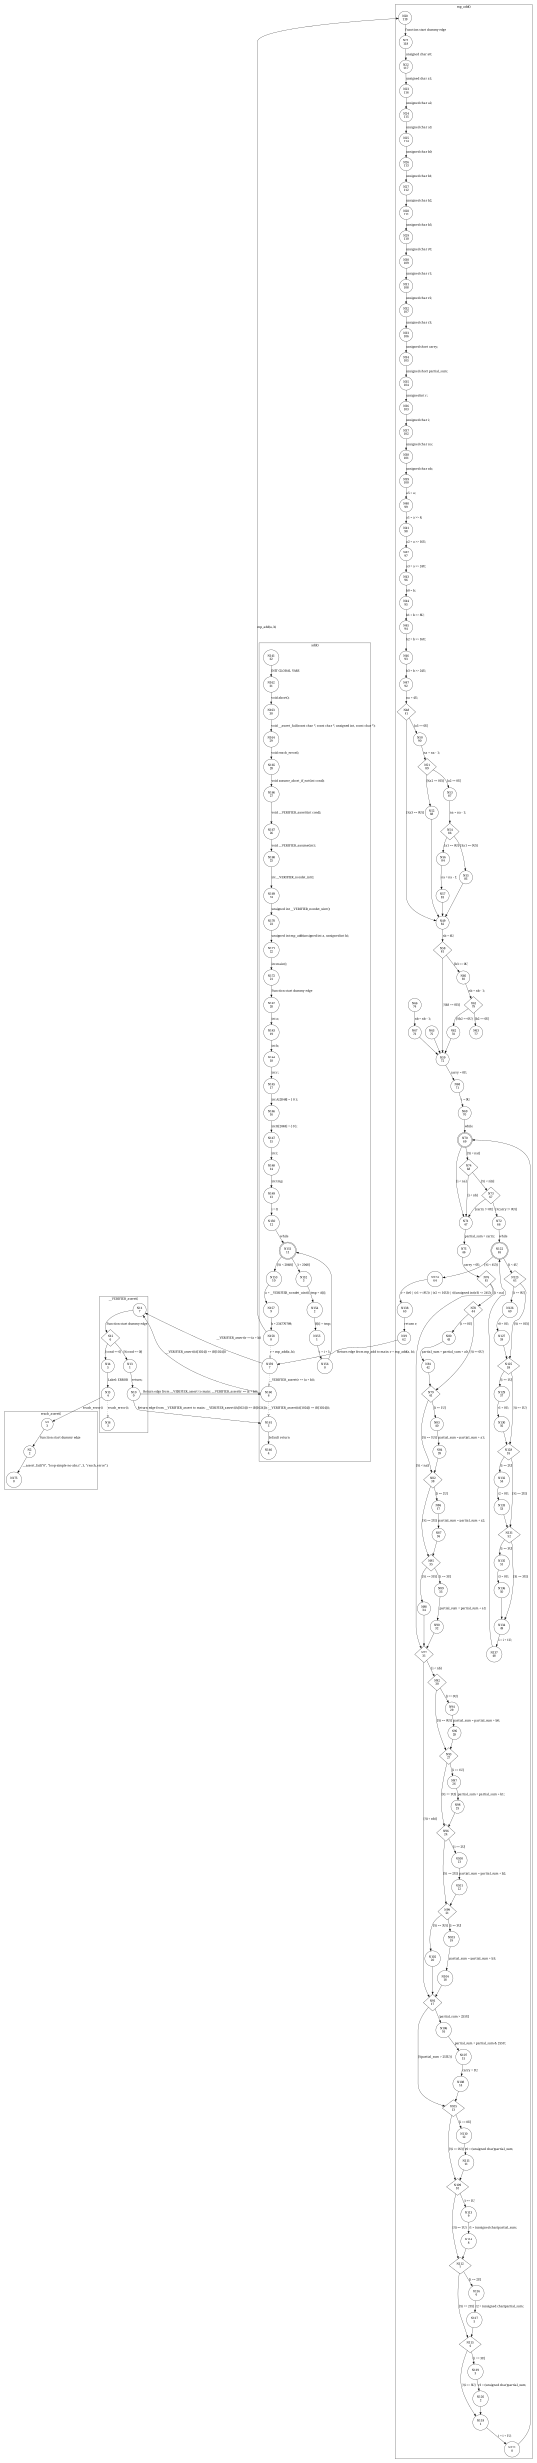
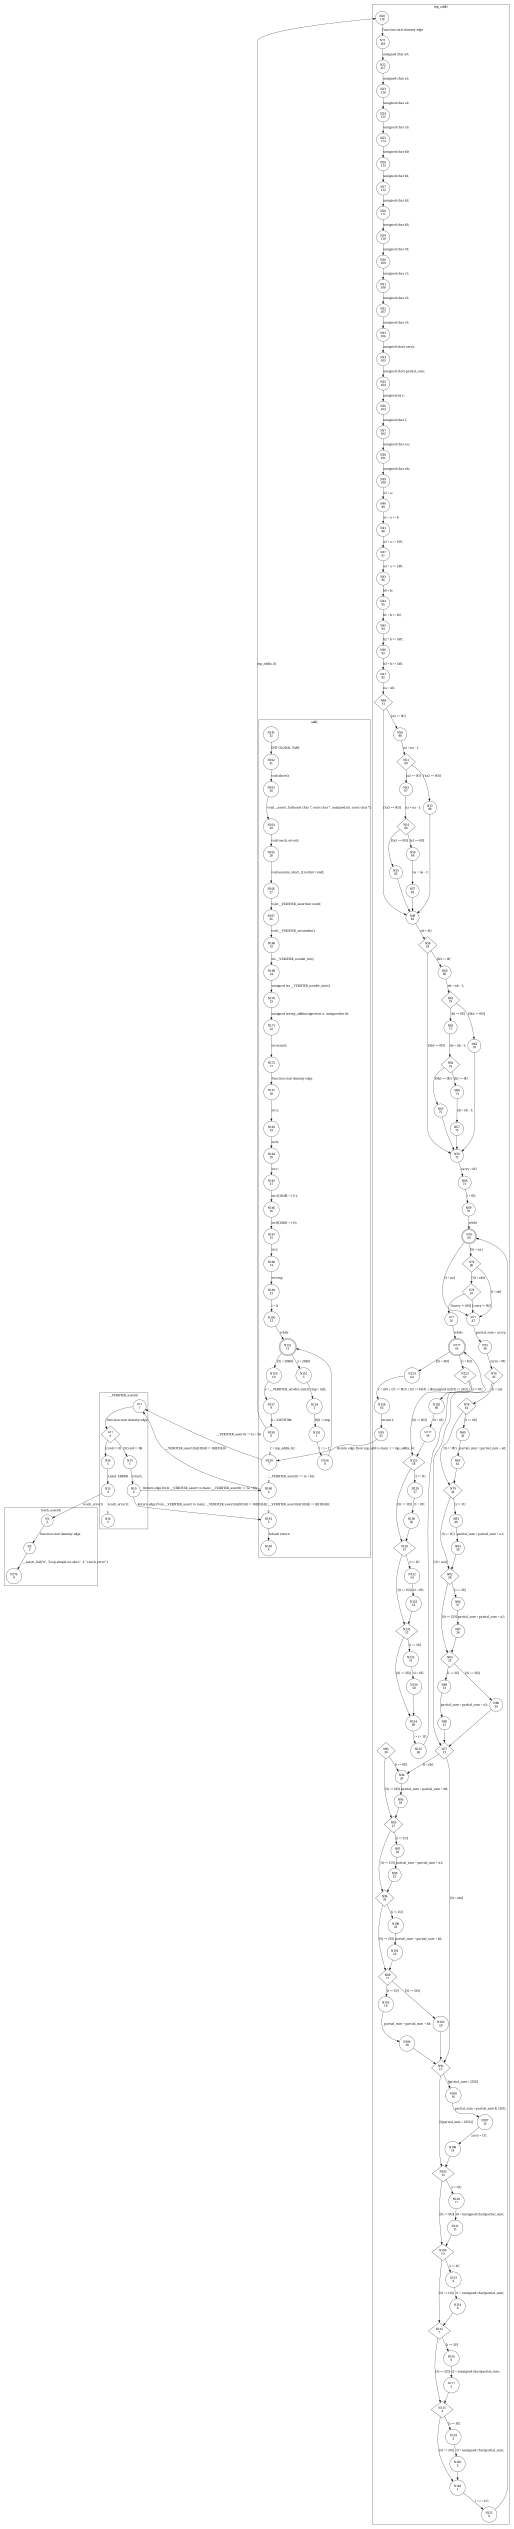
  digraph {
    fontname="Noto Serif"
    node [fontname="Noto Serif" shape=circle]
    edge [fontname="Noto Serif"]
    n1 [label="N11\n7"]
    n2 [label="N12\n6" shape=diamond]
    n3 [label="N13\n1"]
    n4 [label="N14\n5"]
    n5 [label="N10\n0"]
    n6 [label="N15\n4"]
    n7 [label="N16\n3"]
    n8 [label="N141\n32"]
    n9 [label="N162\n31"]
    n10 [label="N163\n30"]
    n11 [label="N164\n29"]
    n12 [label="N165\n28"]
    n13 [label="N166\n27"]
    n14 [label="N167\n26"]
    n15 [label="N168\n25"]
    n16 [label="N169\n24"]
    n17 [label="N170\n23"]
    n18 [label="N171\n22"]
    n19 [label="N172\n21"]
    n20 [label="N142\n20"]
    n21 [label="N143\n19"]
    n22 [label="N144\n18"]
    n23 [label="N145\n17"]
    n24 [label="N146\n16"]
    n25 [label="N147\n15"]
    n26 [label="N148\n14"]
    n27 [label="N149\n13"]
    n28 [label="N150\n12"]
    n29 [label="N151\n11" shape=doublecircle]
    n30 [label="N153\n10"]
    n31 [label="N152\n3"]
    n32 [label="N157\n9"]
    n33 [label="N158\n8"]
    n34 [label="N159\n7"]
    n35 [label="N160\n6"]
    n36 [label="N161\n5"]
    n37 [label="N140\n4"]
    n38 [label="N154\n2"]
    n39 [label="N155\n1"]
    n40 [label="N156\n0"]
    n41 [label="N20\n119"]
    n42 [label="N21\n118"]
    n43 [label="N22\n117"]
    n44 [label="N23\n116"]
    n45 [label="N24\n115"]
    n46 [label="N25\n114"]
    n47 [label="N26\n113"]
    n48 [label="N27\n112"]
    n49 [label="N28\n111"]
    n50 [label="N29\n110"]
    n51 [label="N30\n109"]
    n52 [label="N31\n108"]
    n53 [label="N32\n107"]
    n54 [label="N33\n106"]
    n55 [label="N34\n105"]
    n56 [label="N35\n104"]
    n57 [label="N36\n103"]
    n58 [label="N37\n102"]
    n59 [label="N38\n101"]
    n60 [label="N39\n100"]
    n61 [label="N40\n99"]
    n62 [label="N41\n98"]
    n63 [label="N42\n97"]
    n64 [label="N43\n96"]
    n65 [label="N44\n95"]
    n66 [label="N45\n94"]
    n67 [label="N46\n93"]
    n68 [label="N47\n92"]
    n69 [label="N48\n91" shape=diamond]
    n70 [label="N49\n82"]
    n71 [label="N50\n90"]
    n72 [label="N58\n81" shape=diamond]
    n73 [label="N59\n72"]
    n74 [label="N60\n80"]
    n75 [label="N68\n71"]
    n76 [label="N69\n70"]
    n77 [label="N70\n69" shape=doublecircle]
    n78 [label="N74\n68" shape=diamond]
    n79 [label="N71\n47"]
    n80 [label="N73\n67" shape=diamond]
    n81 [label="N72\n66"]
    n82 [label="N122\n65" shape=doublecircle]
    n83 [label="N124\n64"]
    n84 [label="N123\n61" shape=diamond]
    n85 [label="N138\n63"]
    n86 [label="N19\n62"]
    n87 [label="N125\n58" shape=diamond]
    n88 [label="N126\n60"]
    n89 [label="N128\n55" shape=diamond]
    n90 [label="N129\n57"]
    n91 [label="N131\n52" shape=diamond]
    n92 [label="N132\n54"]
    n93 [label="N134\n49"]
    n94 [label="N135\n51"]
    n95 [label="N137\n48"]
    n96 [label="N136\n50"]
    n97 [label="N133\n53"]
    n98 [label="N130\n56"]
    n99 [label="N127\n59"]
    n100 [label="N75\n46"]
    n101 [label="N76\n45" shape=diamond]
    n102 [label="N77\n31" shape=diamond]
    n103 [label="N78\n44" shape=diamond]
    n104 [label="N91\n17" shape=diamond]
    n105 [label="N92\n30" shape=diamond]
    n106 [label="N105\n13" shape=diamond]
    n107 [label="N106\n16"]
    n108 [label="N109\n10" shape=diamond]
    n109 [label="N110\n12"]
    n110 [label="N112\n7" shape=diamond]
    n111 [label="N113\n9"]
    n112 [label="N115\n4" shape=diamond]
    n113 [label="N116\n6"]
    n114 [label="N118\n1"]
    n115 [label="N119\n3"]
    n116 [label="N121\n0"]
    n117 [label="N120\n2"]
    n118 [label="N117\n5"]
    n119 [label="N114\n8"]
    n120 [label="N111\n11"]
    n121 [label="N107\n15"]
    n122 [label="N108\n14"]
    n123 [label="N93\n27" shape=diamond]
    n124 [label="N94\n29"]
    n125 [label="N96\n24" shape=diamond]
    n126 [label="N97\n26"]
    n127 [label="N99\n21" shape=diamond]
    n128 [label="N100\n23"]
    n129 [label="N102\n20"]
    n130 [label="N103\n19"]
    n131 [label="N104\n18"]
    n132 [label="N101\n22"]
    n133 [label="N98\n25"]
    n134 [label="N95\n28"]
    n135 [label="N79\n41" shape=diamond]
    n136 [label="N80\n43"]
    n137 [label="N82\n38" shape=diamond]
    n138 [label="N83\n40"]
    n139 [label="N85\n35" shape=diamond]
    n140 [label="N86\n37"]
    n141 [label="N88\n34"]
    n142 [label="N89\n33"]
    n143 [label="N90\n32"]
    n144 [label="N87\n36"]
    n145 [label="N84\n39"]
    n146 [label="N81\n42"]
    n147 [label="N61\n79" shape=diamond]
    n148 [label="N62\n78"]
    n149 [label="N63\n77"]
+   n150 [label="N64\n76" shape=diamond]
    n151 [label="N65\n75"]
    n152 [label="N66\n74"]
    n153 [label="N67\n73"]
    n154 [label="N51\n89" shape=diamond]
    n155 [label="N52\n88"]
    n156 [label="N53\n87"]
    n157 [label="N54\n86" shape=diamond]
    n158 [label="N55\n85"]
    n159 [label="N56\n84"]
    n160 [label="N57\n83"]
    n161 [label="N1\n3"]
    n162 [label="N2\n2"]
    n163 [label="N175\n0"]
    subgraph cluster_1 {
      label="__VERIFIER_assert()"
      n1
      n2
      n3
      n4
      n5
      n6
      n7
    }
    subgraph cluster_2 {
      label="assume_abort_if_not()"
    }
    subgraph cluster_3 {
      label="add()"
      n8
      n9
      n10
      n11
      n12
      n13
      n14
      n15
      n16
      n17
      n18
      n19
      n20
      n21
      n22
      n23
      n24
      n25
      n26
      n27
      n28
      n29
      n30
      n31
      n32
      n33
      n34
      n35
      n36
      n37
      n38
      n39
      n40
    }
    subgraph cluster_4 {
      label="mp_add()"
      n41
      n42
      n43
      n44
      n45
      n46
      n47
      n48
      n49
      n50
      n51
      n52
      n53
      n54
      n55
      n56
      n57
      n58
      n59
      n60
      n61
      n62
      n63
      n64
      n65
      n66
      n67
      n68
      n69
      n70
      n71
      n72
      n73
      n74
      n75
      n76
      n77
      n78
      n79
      n80
      n81
      n82
      n83
      n84
      n85
      n86
      n87
      n88
      n89
      n90
      n91
      n92
      n93
      n94
      n95
      n96
      n97
      n98
      n99
      n100
      n101
      n102
      n103
      n104
      n105
      n106
      n107
      n108
      n109
      n110
      n111
      n112
      n113
      n114
      n115
      n116
      n117
      n118
      n119
      n120
      n121
      n122
      n123
      n124
      n125
      n126
      n127
      n128
      n129
      n130
      n131
      n132
      n133
      n134
      n135
      n136
      n137
      n138
      n139
      n140
      n141
      n142
      n143
      n144
      n145
      n146
      n147
      n148
      n149
+     n150
      n151
      n152
      n153
      n154
      n155
      n156
      n157
      n158
      n159
      n160
    }
    subgraph cluster_5 {
      label="reach_assert()"
      n161
      n162
      n163
    }
    n1 -> n2 [label="Function start dummy edge"]
    n2 -> n3 [label="[!(cond == 0)]"]
    n2 -> n4 [label="[cond == 0]"]
    n3 -> n5 [label="return;"]
    n4 -> n6 [label="Label: ERROR"]
    n5 -> n35 [label="Return edge from __VERIFIER_assert to main: __VERIFIER_assert(r == (a + b));"]
    n5 -> n36 [label="Return edge from __VERIFIER_assert to main: __VERIFIER_assert((A[1024]) == (B[1024]));"]
    n6 -> n7 [arrowhead=empty label="reach_error();" style=dotted]
    n6 -> n161 [label="reach_error()"]
    n8 -> n9 [label="INIT GLOBAL VARS"]
    n9 -> n10 [label="void abort();"]
    n10 -> n11 [label="void __assert_fail(const char *, const char *, unsigned int, const char *);"]
    n11 -> n12 [label="void reach_error();"]
    n12 -> n13 [label="void assume_abort_if_not(int cond);"]
    n13 -> n14 [label="void __VERIFIER_assert(int cond);"]
    n14 -> n15 [label="void __VERIFIER_assume(int);"]
    n15 -> n16 [label="int __VERIFIER_nondet_int();"]
    n16 -> n17 [label="unsigned int __VERIFIER_nondet_uint();"]
    n17 -> n18 [label="unsigned int mp_add(unsigned int a, unsigned int b);"]
    n18 -> n19 [label="int main();"]
    n19 -> n20 [label="Function start dummy edge"]
    n20 -> n21 [label="int a;"]
    n21 -> n22 [label="int b;"]
    n22 -> n23 [label="int r;"]
    n23 -> n24 [label="int A[2048] = { 0 };"]
    n24 -> n25 [label="int B[2048] = { 0 };"]
    n25 -> n26 [label="int i;"]
    n26 -> n27 [label="int tmp;"]
    n27 -> n28 [label="i = 0;"]
    n28 -> n29 [label=while]
    n29 -> n30 [label="[!(i < 2048)]"]
    n29 -> n31 [label="[i < 2048]"]
    n30 -> n32 [label="a = __VERIFIER_nondet_uint();"]
    n31 -> n38 [label="tmp = A[i];"]
    n32 -> n33 [label="b = 234770789;"]
    n33 -> n34 [arrowhead=empty label="r = mp_add(a, b);" style=dotted]
    n33 -> n41 [label="mp_add(a, b)"]
    n34 -> n1 [label="__VERIFIER_assert(r == (a + b))"]
    n34 -> n35 [arrowhead=empty label="__VERIFIER_assert(r == (a + b));" style=dotted]
    n35 -> n1 [label="__VERIFIER_assert((A[1024]) == (B[1024]))"]
    n35 -> n36 [arrowhead=empty label="__VERIFIER_assert((A[1024]) == (B[1024]));" style=dotted]
    n36 -> n37 [label="default return"]
    n38 -> n39 [label="B[i] = tmp;"]
    n39 -> n40 [label="i = i + 1;"]
    n40 -> n29
    n41 -> n42 [label="Function start dummy edge"]
    n42 -> n43 [label="unsigned char a0;"]
    n43 -> n44 [label="unsigned char a1;"]
    n44 -> n45 [label="unsigned char a2;"]
    n45 -> n46 [label="unsigned char a3;"]
    n46 -> n47 [label="unsigned char b0;"]
    n47 -> n48 [label="unsigned char b1;"]
    n48 -> n49 [label="unsigned char b2;"]
    n49 -> n50 [label="unsigned char b3;"]
    n50 -> n51 [label="unsigned char r0;"]
    n51 -> n52 [label="unsigned char r1;"]
    n52 -> n53 [label="unsigned char r2;"]
    n53 -> n54 [label="unsigned char r3;"]
    n54 -> n55 [label="unsigned short carry;"]
    n55 -> n56 [label="unsigned short partial_sum;"]
    n56 -> n57 [label="unsigned int r;"]
    n57 -> n58 [label="unsigned char i;"]
    n58 -> n59 [label="unsigned char na;"]
    n59 -> n60 [label="unsigned char nb;"]
    n60 -> n61 [label="a5 = a;"]
    n61 -> n62 [label="a1 = a >> 8;"]
    n62 -> n63 [label="a2 = a >> 16U;"]
    n63 -> n64 [label="a3 = a >> 24U;"]
    n64 -> n65 [label="b0 = b;"]
    n65 -> n66 [label="b1 = b >> 8U;"]
    n66 -> n67 [label="b2 = b >> 16U;"]
    n67 -> n68 [label="b3 = b >> 24U;"]
    n68 -> n69 [label="na = 4U;"]
    n69 -> n70 [label="[!(a3 == 0U)]"]
    n69 -> n71 [label="[a3 == 0U]"]
    n70 -> n72 [label="nb = 4U;"]
    n71 -> n154 [label="na = na - 1;"]
    n72 -> n73 [label="[!(b3 == 0U)]"]
    n72 -> n74 [label="[b3 == 0U]"]
    n73 -> n75 [label="carry = 0U;"]
    n74 -> n147 [label="nb = nb - 1;"]
    n75 -> n76 [label="i = 0U;"]
    n76 -> n77 [label=while]
    n77 -> n78 [label="[!(i < na)]"]
    n77 -> n79 [label="[i < na]"]
    n78 -> n79 [label="[i < nb]"]
    n78 -> n80 [label="[!(i < nb)]"]
    n79 -> n100 [label="partial_sum = carry;"]
    n80 -> n79 [label="[carry != 0U]"]
    n80 -> n81 [label="[!(carry != 0U)]"]
    n81 -> n82 [label=while]
    n82 -> n83 [label="[!(i < 4U)]"]
    n82 -> n84 [label="[i < 4U]"]
    n83 -> n85 [label="r = ((r0 | (r1 << 8U)) | (r2 << 16U)) | (((unsigned int)r3) << 24U);"]
    n84 -> n87 [label="[!(i == 0U)]"]
    n84 -> n88 [label="[i == 0U]"]
    n85 -> n86 [label="return r;"]
    n86 -> n34 [label="Return edge from mp_add to main: r = mp_add(a, b);"]
    n87 -> n89 [label="[!(i == 1U)]"]
    n87 -> n90 [label="[i == 1U]"]
    n88 -> n99 [label="r0 = 0U;"]
    n89 -> n91 [label="[!(i == 2U)]"]
    n89 -> n92 [label="[i == 2U]"]
    n90 -> n98 [label="r1 = 0U;"]
    n91 -> n93 [label="[!(i == 3U)]"]
    n91 -> n94 [label="[i == 3U]"]
    n92 -> n97 [label="r2 = 0U;"]
    n93 -> n95 [label="i = i + 1U;"]
    n94 -> n96 [label="r3 = 0U;"]
    n95 -> n82
    n96 -> n93
    n97 -> n91
    n98 -> n89
    n99 -> n87
    n100 -> n101 [label="carry = 0U;"]
    n101 -> n102 [label="[!(i < na)]"]
    n101 -> n103 [label="[i < na]"]
    n102 -> n104 [label="[!(i < nb)]"]
-   n102 -> n105 [label="[i < nb]"]
+   n102 -> n124 [label="[i < nb]"]
    n103 -> n135 [label="[!(i == 0U)]"]
    n103 -> n136 [label="[i == 0U]"]
    n104 -> n106 [label="[!(partial_sum > 255U)]"]
    n104 -> n107 [label="[partial_sum > 255U]"]
    n105 -> n123 [label="[!(i == 0U)]"]
    n105 -> n124 [label="[i == 0U]"]
    n106 -> n108 [label="[!(i == 0U)]"]
    n106 -> n109 [label="[i == 0U]"]
    n107 -> n121 [label="partial_sum = partial_sum & 255U;"]
    n108 -> n110 [label="[!(i == 1U)]"]
    n108 -> n111 [label="[i == 1U]"]
    n109 -> n120 [label="r0 = (unsigned char)partial_sum;"]
    n110 -> n112 [label="[!(i == 2U)]"]
    n110 -> n113 [label="[i == 2U]"]
    n111 -> n119 [label="r1 = (unsigned char)partial_sum;"]
    n112 -> n114 [label="[!(i == 3U)]"]
    n112 -> n115 [label="[i == 3U]"]
    n113 -> n118 [label="r2 = (unsigned char)partial_sum;"]
    n114 -> n116 [label="i = i + 1U;"]
    n115 -> n117 [label="r3 = (unsigned char)partial_sum;"]
    n116 -> n77
    n117 -> n114
    n118 -> n112
    n119 -> n110
    n120 -> n108
    n121 -> n122 [label="carry = 1U;"]
    n122 -> n106
    n123 -> n125 [label="[!(i == 1U)]"]
    n123 -> n126 [label="[i == 1U]"]
    n124 -> n134 [label="partial_sum = partial_sum + b0;"]
    n125 -> n127 [label="[!(i == 2U)]"]
    n125 -> n128 [label="[i == 2U]"]
    n126 -> n133 [label="partial_sum = partial_sum + b1;"]
    n127 -> n129 [label="[!(i == 3U)]"]
    n127 -> n130 [label="[i == 3U]"]
    n128 -> n132 [label="partial_sum = partial_sum + b2;"]
    n129 -> n104
    n130 -> n131 [label="partial_sum = partial_sum + b3;"]
    n131 -> n104
    n132 -> n127
    n133 -> n125
    n134 -> n123
    n135 -> n137 [label="[!(i == 1U)]"]
    n135 -> n138 [label="[i == 1U]"]
    n136 -> n146 [label="partial_sum = partial_sum + a0;"]
    n137 -> n139 [label="[!(i == 2U)]"]
    n137 -> n140 [label="[i == 2U]"]
    n138 -> n145 [label="partial_sum = partial_sum + a1;"]
    n139 -> n141 [label="[!(i == 3U)]"]
    n139 -> n142 [label="[i == 3U]"]
    n140 -> n144 [label="partial_sum = partial_sum + a2;"]
    n141 -> n102
    n142 -> n143 [label="partial_sum = partial_sum + a3;"]
    n143 -> n102
    n144 -> n139
    n145 -> n137
    n146 -> n135
    n147 -> n148 [label="[!(b2 == 0U)]"]
    n147 -> n149 [label="[b2 == 0U]"]
    n148 -> n73
+   n149 -> n150 [label="nb = nb - 1;"]
+   n150 -> n151 [label="[!(b1 == 0U)]"]
+   n150 -> n152 [label="[b1 == 0U]"]
    n151 -> n73
    n152 -> n153 [label="nb = nb - 1;"]
    n153 -> n73
    n154 -> n155 [label="[!(a2 == 0U)]"]
    n154 -> n156 [label="[a2 == 0U]"]
    n155 -> n70
    n156 -> n157 [label="na = na - 1;"]
    n157 -> n158 [label="[!(a1 == 0U)]"]
    n157 -> n159 [label="[a1 == 0U]"]
    n158 -> n70
    n159 -> n160 [label="na = na - 1;"]
    n160 -> n70
    n161 -> n162 [label="Function start dummy edge"]
    n162 -> n163 [label="__assert_fail(\"0\", \"loop-simple-no-abs.c\", 3, \"reach_error\");"]
  }
